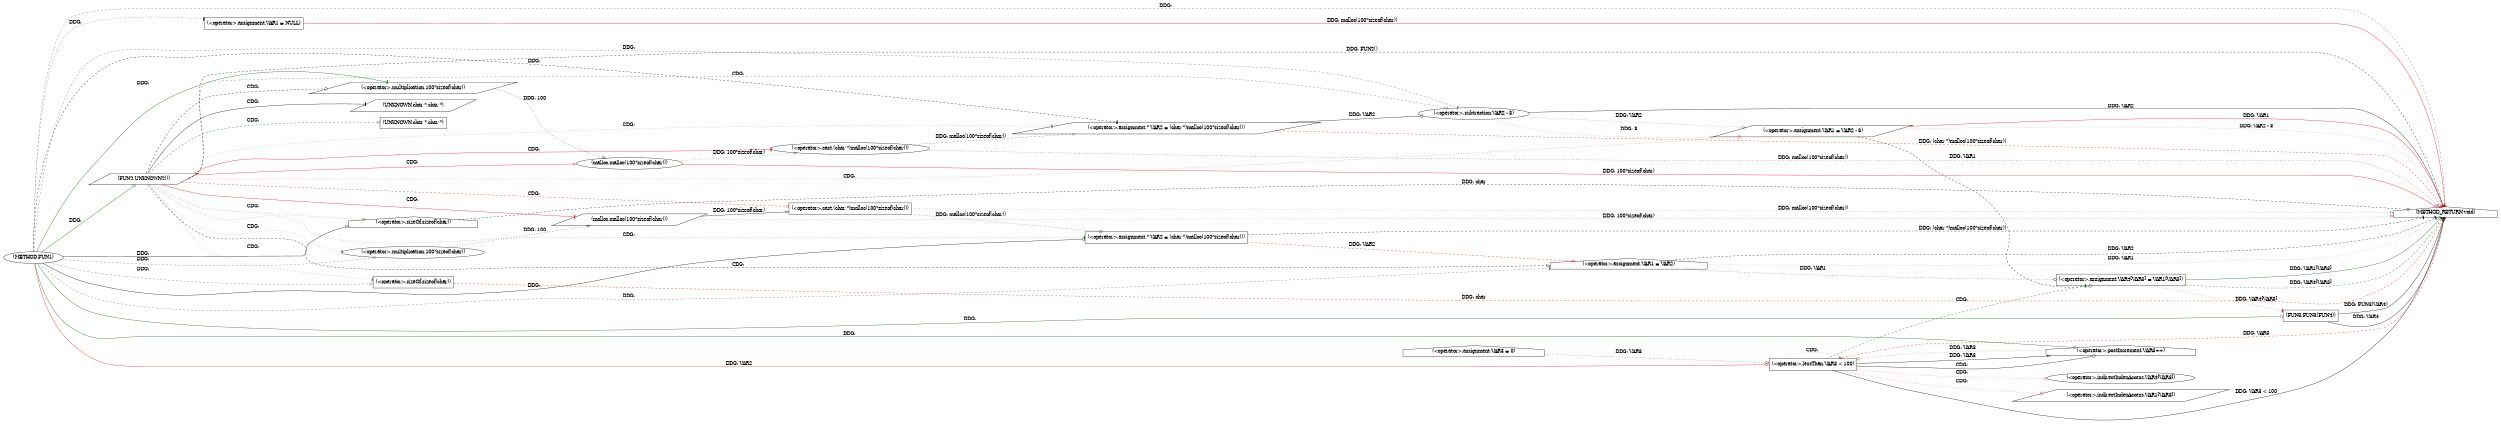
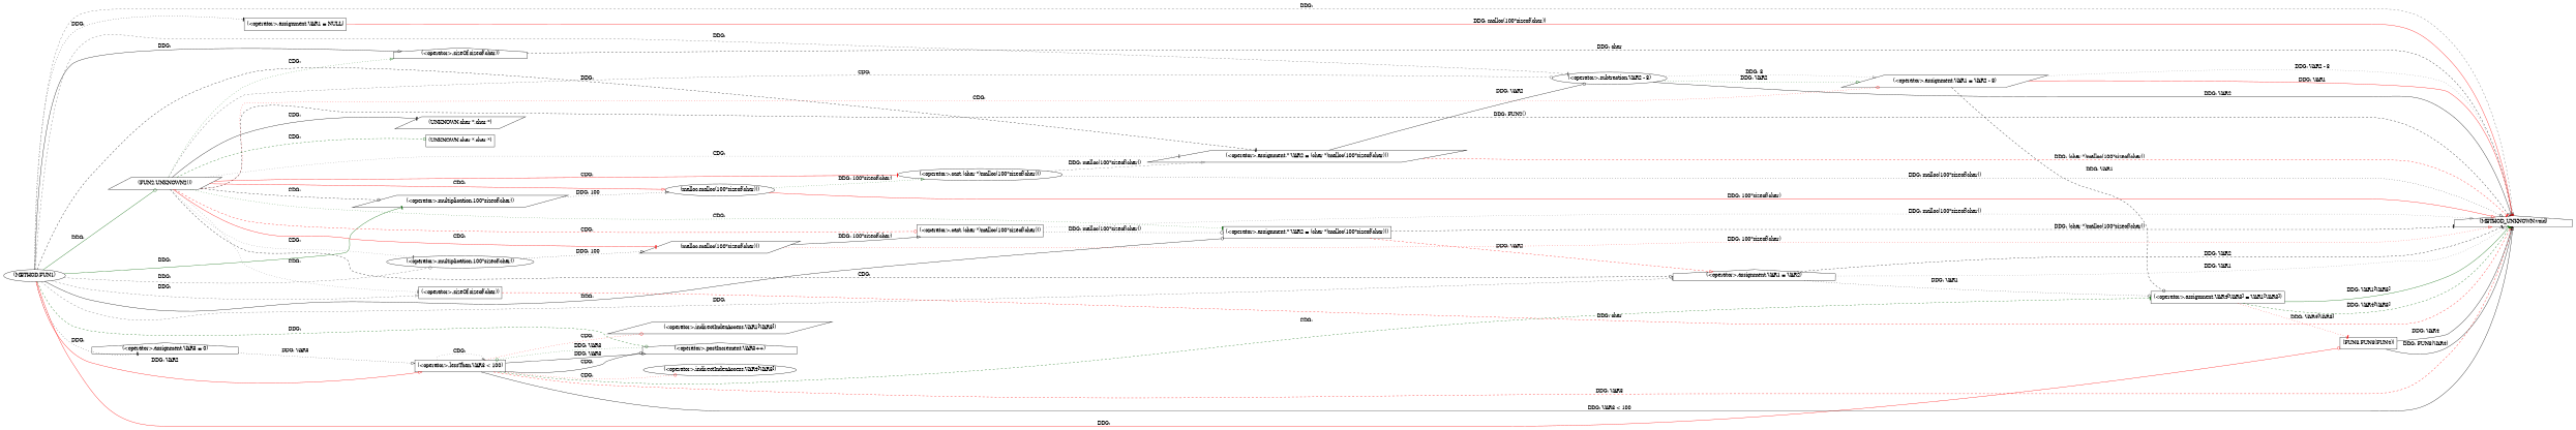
  digraph {
    rankdir=LR
    node [shape=box]
    edge [arrowhead=tee color=black style=dotted]
    n1 [label="(METHOD,FUN1)" shape=ellipse]
    n2 [label="(<operator>.assignment,VAR1 = NULL)"]
    n3 [label="(FUN2,UNKNOWN2())" shape=parallelogram]
    n4 [label="(<operator>.assignment,* VAR2 = (char *)malloc(100*sizeof(char)))" shape=parallelogram]
    n5 [label="(<operator>.multiplication,100*sizeof(char))" shape=parallelogram]
    n6 [label="(<operator>.sizeOf,sizeof(char))" shape=house]
    n7 [label="(<operator>.subtraction,VAR2 - 8)" shape=ellipse]
    n8 [label="(<operator>.assignment,* VAR2 = (char *)malloc(100*sizeof(char)))"]
    n9 [label="(<operator>.multiplication,100*sizeof(char))" shape=ellipse]
    n10 [label="(<operator>.sizeOf,sizeof(char))"]
    n11 [label="(<operator>.assignment,VAR1 = VAR2)" shape=house]
    n12 [label="(<operator>.assignment,VAR3 = 0)" shape=house]
    n13 [label="(<operator>.lessThan,VAR3 < 100)"]
    n14 [label="(<operator>.postIncrement,VAR3++)" shape=house]
    n15 [label="(FUN3,FUN3(FUN4))"]
-   n16 [label="(METHOD_RETURN,void)" shape=house]
+   n16 [label="(METHOD_UNKNOWN,void)" shape=house]
    n17 [label="(<operator>.assignment,VAR1 = VAR2 - 8)" shape=parallelogram]
    n18 [label="(<operator>.cast,(char *)malloc(100*sizeof(char)))" shape=ellipse]
    n19 [label="(malloc,malloc(100*sizeof(char)))" shape=ellipse]
    n20 [label="(<operator>.cast,(char *)malloc(100*sizeof(char)))"]
    n21 [label="(malloc,malloc(100*sizeof(char)))" shape=parallelogram]
    n22 [label="(UNKNOWN,char *,char *)" shape=parallelogram]
    n23 [label="(UNKNOWN,char *,char *)"]
    n24 [label="(<operator>.assignment,VAR4[VAR3] = VAR1[VAR3])"]
    n25 [label="(<operator>.indirectIndexAccess,VAR4[VAR3])" shape=ellipse]
    n26 [label="(<operator>.indirectIndexAccess,VAR1[VAR3])" shape=parallelogram]
    n1 -> n2 [label="DDG: "]
    n1 -> n3 [arrowhead=odot color=darkgreen label="DDG: " style=solid]
    n1 -> n4 [label="DDG: " style=dashed]
    n1 -> n5 [color=darkgreen label="DDG: " style=solid]
    n1 -> n6 [arrowhead=onormal label="DDG: " style=solid]
    n1 -> n7 [color=gray40 label="DDG: " style=dashed]
    n1 -> n8 [arrowhead=odot label="DDG: " style=solid]
    n1 -> n9 [arrowhead=odot color=gray40 label="DDG: " style=dashed]
    n1 -> n10 [arrowhead=onormal color=gray40 label="DDG: " style=dashed]
    n1 -> n11 [color=gray40 label="DDG: " style=dashed]
+   n1 -> n12 [label="DDG: "]
    n1 -> n13 [arrowhead=onormal color=red label="DDG: VAR2" style=solid]
-   n1 -> n14 [arrowhead=odot color=darkgreen label="DDG: " style=solid]
-   n1 -> n15 [arrowhead=odot color=darkgreen label="DDG: " style=solid]
+   n1 -> n14 [arrowhead=odot color=darkgreen label="DDG: " style=dashed]
+   n1 -> n15 [arrowhead=odot color=red label="DDG: " style=solid]
    n1 -> n16 [arrowhead=onormal color=gray40 label="DDG: " style=dashed]
    n2 -> n16 [color=red label="DDG: malloc(100*sizeof(char))" style=solid]
    n3 -> n4 [color=gray40 label="CDG: "]
    n3 -> n5 [arrowhead=odot label="CDG: " style=dashed]
    n3 -> n6 [arrowhead=onormal color=darkgreen label="CDG: "]
    n3 -> n7 [arrowhead=odot color=gray40 label="CDG: " style=dashed]
    n3 -> n8 [color=darkgreen label="CDG: "]
    n3 -> n9 [color=gray40 label="CDG: "]
    n3 -> n10 [color=gray40 label="CDG: "]
    n3 -> n11 [arrowhead=onormal label="CDG: " style=dashed]
    n3 -> n16 [arrowhead=odot label="DDG: FUN2()" style=dashed]
    n3 -> n17 [arrowhead=odot color=red label="CDG: "]
    n3 -> n18 [color=red label="CDG: " style=solid]
    n3 -> n19 [arrowhead=onormal color=red label="CDG: " style=solid]
    n3 -> n20 [arrowhead=odot color=red label="CDG: " style=dashed]
    n3 -> n21 [color=red label="CDG: " style=solid]
    n3 -> n22 [label="CDG: " style=solid]
    n3 -> n23 [arrowhead=odot color=darkgreen label="CDG: " style=dashed]
    n4 -> n7 [arrowhead=odot label="DDG: VAR2" style=solid]
    n4 -> n16 [color=red label="DDG: (char *)malloc(100*sizeof(char))" style=dashed]
    n5 -> n19 [arrowhead=onormal label="DDG: 100"]
    n6 -> n16 [arrowhead=odot label="DDG: char" style=dashed]
    n7 -> n16 [label="DDG: VAR2" style=solid]
    n7 -> n17 [arrowhead=onormal color=darkgreen label="DDG: VAR2"]
    n7 -> n17 [arrowhead=onormal color=gray40 label="DDG: 8"]
    n8 -> n11 [arrowhead=onormal color=red label="DDG: VAR2" style=dashed]
    n8 -> n16 [label="DDG: (char *)malloc(100*sizeof(char))" style=dashed]
    n9 -> n21 [arrowhead=onormal label="DDG: 100"]
    n10 -> n16 [arrowhead=odot color=red label="DDG: char" style=dashed]
    n11 -> n16 [label="DDG: VAR2" style=dashed]
    n11 -> n16 [arrowhead=odot color=gray40 label="DDG: VAR1"]
    n11 -> n24 [arrowhead=odot label="DDG: VAR1"]
    n12 -> n13 [arrowhead=onormal label="DDG: VAR3"]
    n13 -> n13 [color=gray40 label="CDG: "]
    n13 -> n14 [arrowhead=onormal label="DDG: VAR3" style=solid]
    n13 -> n14 [arrowhead=odot label="CDG: " style=solid]
    n13 -> n16 [arrowhead=onormal color=red label="DDG: VAR3" style=dashed]
    n13 -> n16 [arrowhead=onormal label="DDG: VAR3 < 100" style=solid]
    n13 -> n24 [color=darkgreen label="CDG: " style=dashed]
    n13 -> n25 [arrowhead=odot color=red label="CDG: "]
    n13 -> n26 [arrowhead=odot color=red label="CDG: "]
    n14 -> n13 [arrowhead=odot color=darkgreen label="DDG: VAR3"]
    n15 -> n16 [label="DDG: VAR4" style=solid]
    n15 -> n16 [arrowhead=onormal label="DDG: FUN3(VAR4)" style=solid]
    n17 -> n16 [color=red label="DDG: VAR1" style=solid]
    n17 -> n16 [arrowhead=odot color=gray40 label="DDG: VAR2 - 8"]
    n17 -> n24 [arrowhead=odot label="DDG: VAR1" style=dashed]
    n18 -> n4 [arrowhead=onormal color=gray40 label="DDG: malloc(100*sizeof(char))" style=dashed]
    n18 -> n16 [arrowhead=onormal label="DDG: malloc(100*sizeof(char))"]
    n19 -> n16 [arrowhead=onormal color=red label="DDG: 100*sizeof(char)" style=solid]
    n19 -> n18 [arrowhead=onormal color=darkgreen label="DDG: 100*sizeof(char)"]
    n20 -> n8 [arrowhead=odot label="DDG: malloc(100*sizeof(char))"]
    n20 -> n16 [arrowhead=onormal color=gray40 label="DDG: malloc(100*sizeof(char))"]
    n21 -> n16 [arrowhead=onormal color=red label="DDG: 100*sizeof(char)"]
    n21 -> n20 [arrowhead=onormal label="DDG: 100*sizeof(char)" style=solid]
    n24 -> n15 [color=red label="DDG: VAR4[VAR3]"]
    n24 -> n16 [color=darkgreen label="DDG: VAR4[VAR3]" style=dashed]
    n24 -> n16 [color=darkgreen label="DDG: VAR1[VAR3]" style=solid]
  }
